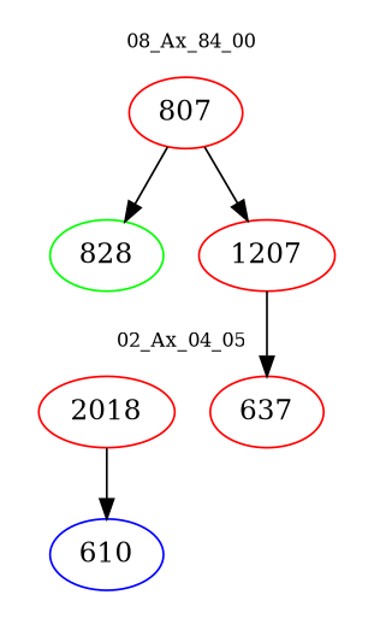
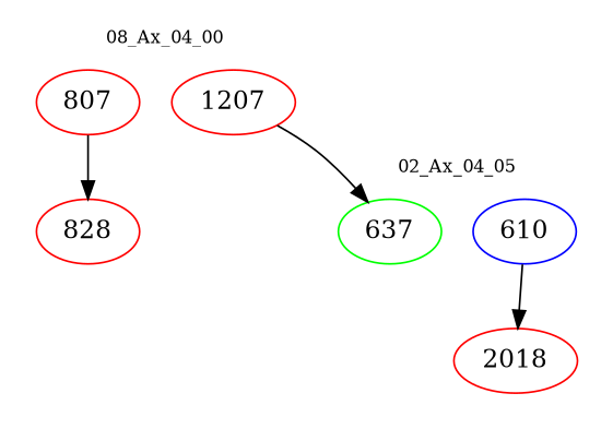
  digraph {
    node [color=red]
    edge [color=black]
    n1 [label=807]
-   n2 [color=green label=828]
+   n2 [label=828]
    n3 [label=1207]
    n4 [color=blue label=610]
-   n5 [label=637]
+   n5 [color=green label=637]
    n6 [label=2018]
    subgraph cluster_1 {
      color=white
      fontsize=10
-     label="08_Ax_84_00"
+     label="08_Ax_04_00"
      n1
      n2
      n3
    }
    subgraph cluster_2 {
      color=white
      fontsize=10
      label="02_Ax_04_05"
      n4
      n5
      n6
    }
    n1 -> n2
-   n1 -> n3
    n3 -> n5
-   n6 -> n4
+   n4 -> n6
  }
